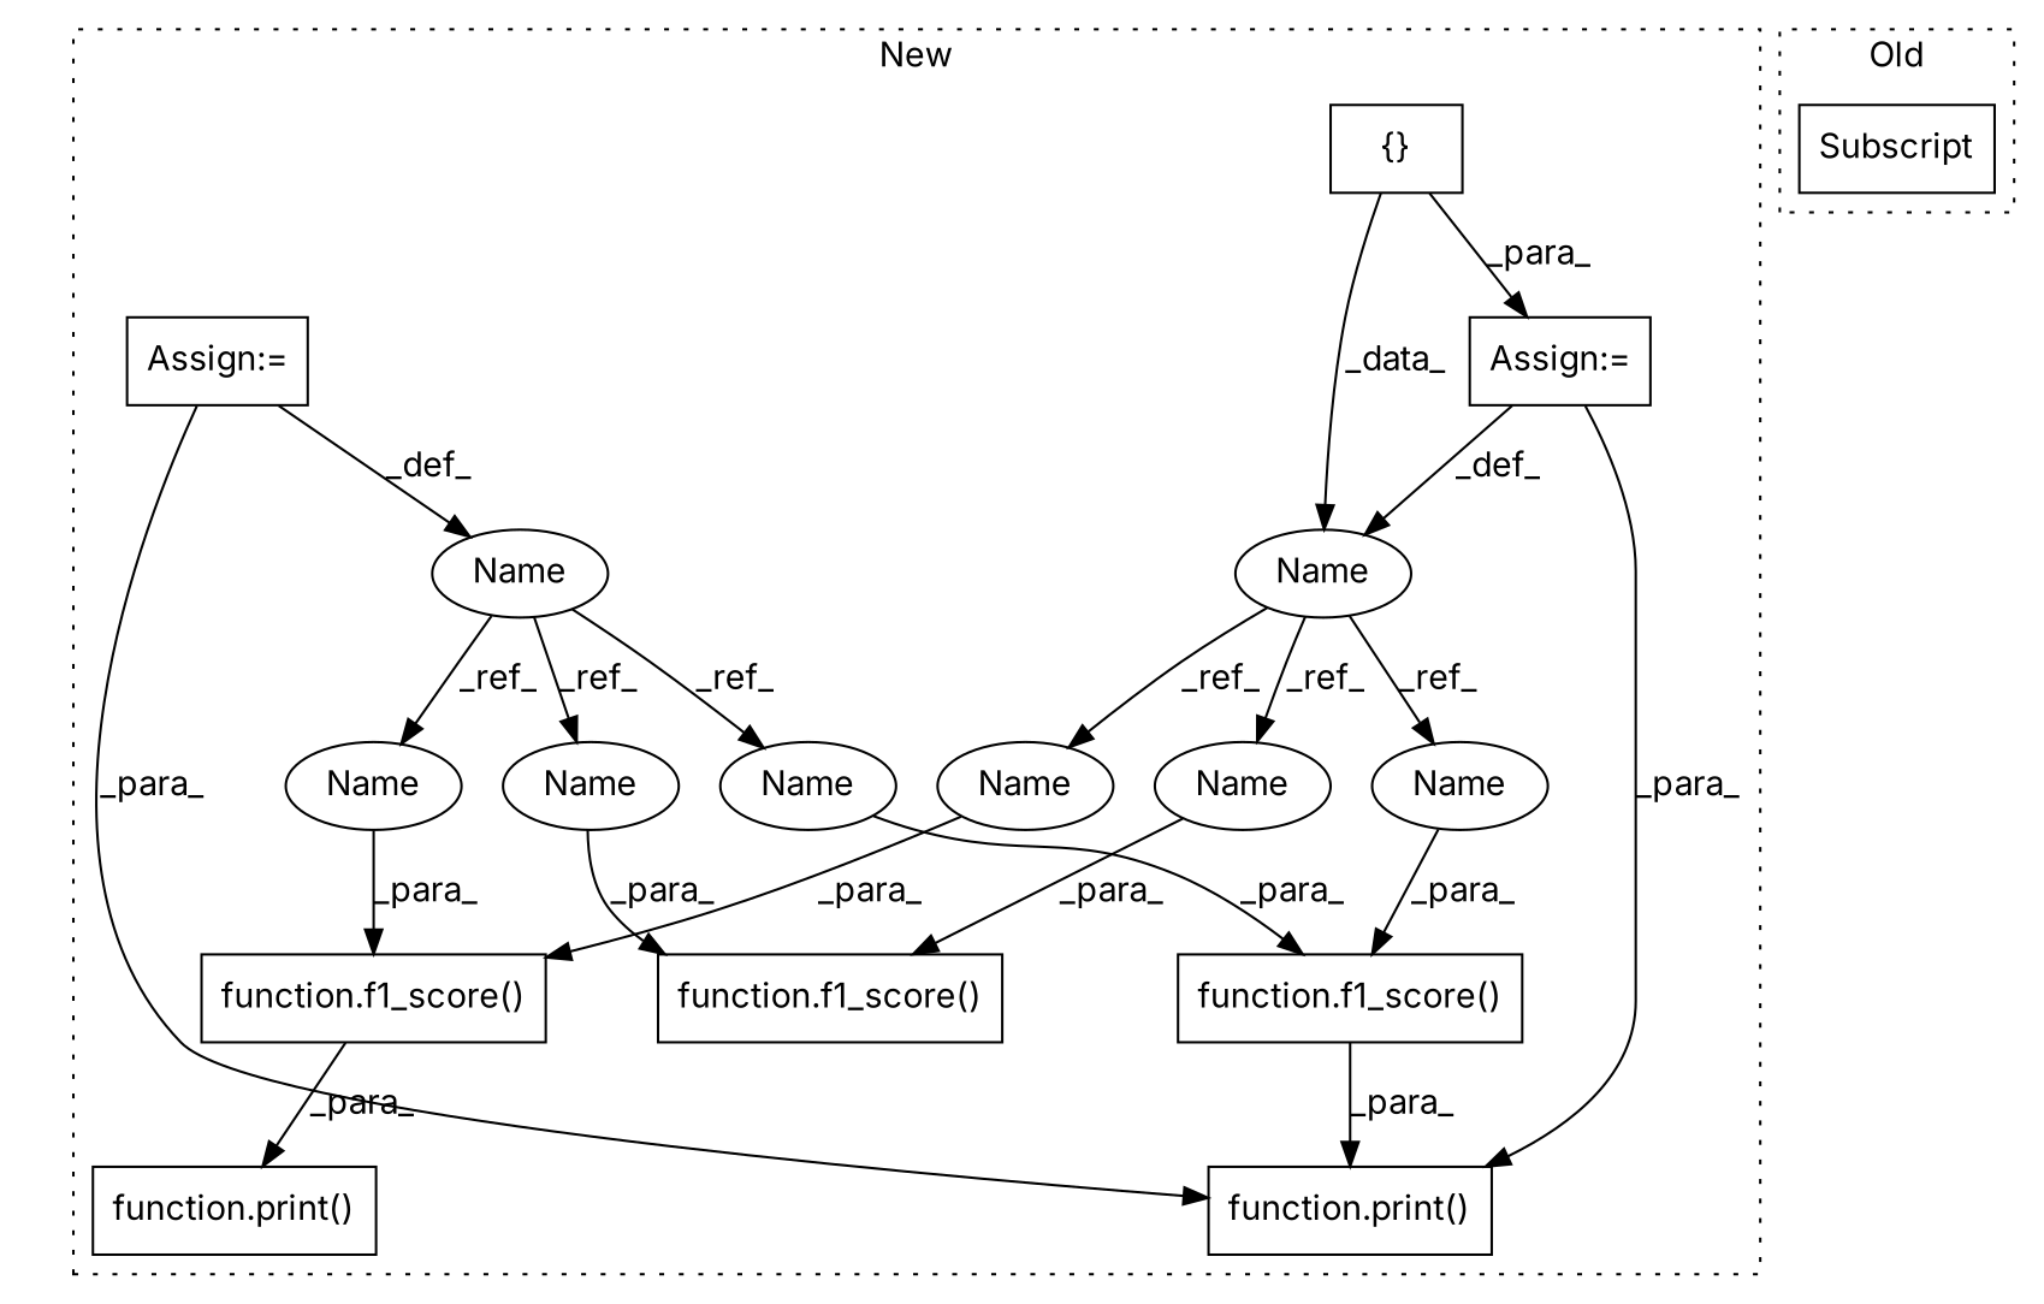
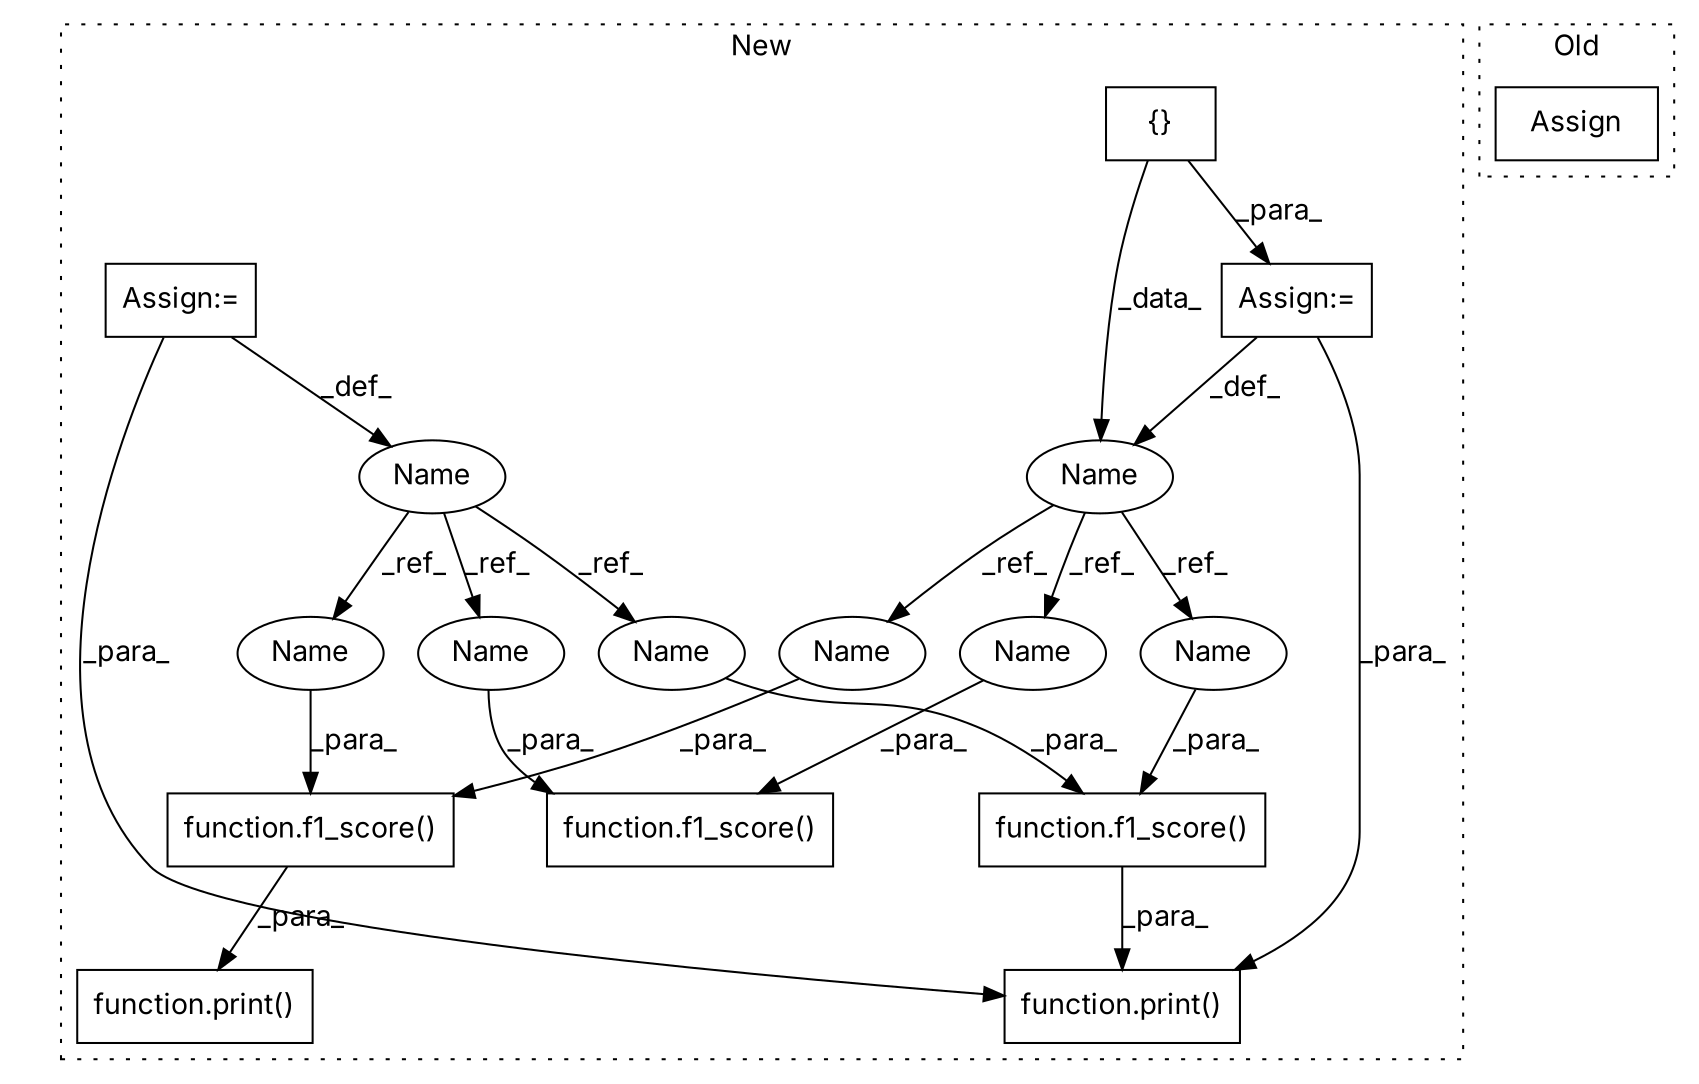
  digraph {
    fontname=Inter
    node [a=87 l=15 shape=box fontname=Inter]
    edge [fontname=Inter]
    n1 [a=75 l="9,18" label="function.f1_score()" s="9355,9393"]
    n2 [a=68 l=3 label="Assign:=" s=7095]
    n3 [a=75 l="6,1" label="function.print()" s="9330,9411"]
    n4 [a=75 l="9,18" label="function.f1_score()" s="9446,9484"]
    n5 [a=75 l="6,1" label="function.print()" s="9512,9599"]
    n6 [a=75 l="9,21" label="function.f1_score()" s="9540,9578"]
    n7 [label=Name s=9222 shape=ellipse]
    n8 [l=12 label=Name s=7083 shape=ellipse]
    n9 [a=59 l="2,1" label="{}" s="7127,7127"]
    n10 [a=68 l=3 label="Assign:=" s=9237]
    n11 [l=12 label=Name s=9549 shape=ellipse]
    n12 [l=12 label=Name s=9455 shape=ellipse]
    n13 [l=12 label=Name s=9364 shape=ellipse]
    n14 [label=Name s=9469 shape=ellipse]
    n15 [label=Name s=9563 shape=ellipse]
    n16 [label=Name s=9378 shape=ellipse]
-   n17 [a=63 l="18,0" label=Subscript s="8080,0"]
+   n17 [a=63 l="18,0" label=Assign s="8080,0"]
    subgraph cluster_1 {
      label=New
      style=dotted
      n1
      n2
      n3
      n4
      n5
      n6
      n7
      n8
      n9
      n10
      n11
      n12
      n13
      n14
      n15
      n16
    }
    subgraph cluster_2 {
      label=Old
      style=dotted
      n17
    }
    n1 -> n3 [label=_para_]
    n2 -> n3 [label=_para_]
    n2 -> n8 [label=_def_]
    n6 -> n5 [label=_para_]
    n7 -> n14 [label=_ref_]
    n7 -> n15 [label=_ref_]
    n7 -> n16 [label=_ref_]
    n8 -> n11 [label=_ref_]
    n8 -> n12 [label=_ref_]
    n8 -> n13 [label=_ref_]
    n9 -> n7 [label=_data_]
    n9 -> n10 [label=_para_]
    n10 -> n3 [label=_para_]
    n10 -> n7 [label=_def_]
    n11 -> n6 [label=_para_]
    n12 -> n4 [label=_para_]
    n13 -> n1 [label=_para_]
    n14 -> n4 [label=_para_]
    n15 -> n6 [label=_para_]
    n16 -> n1 [label=_para_]
  }
